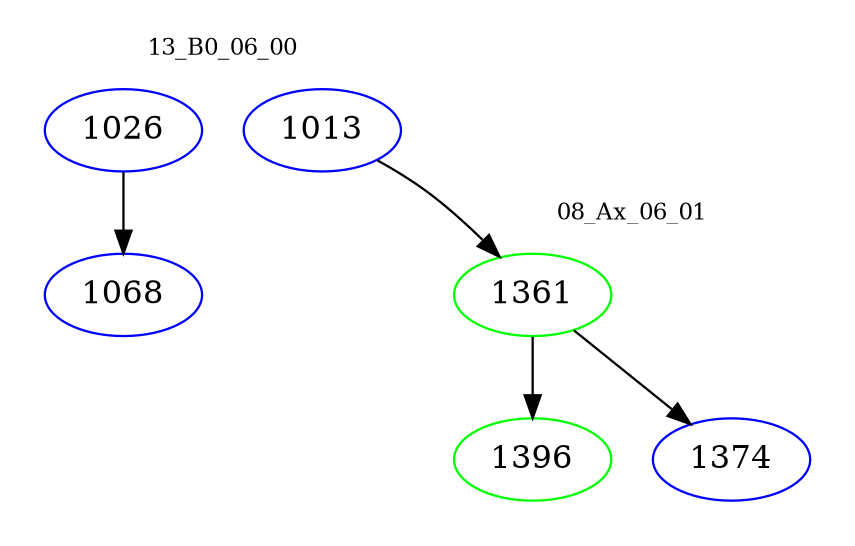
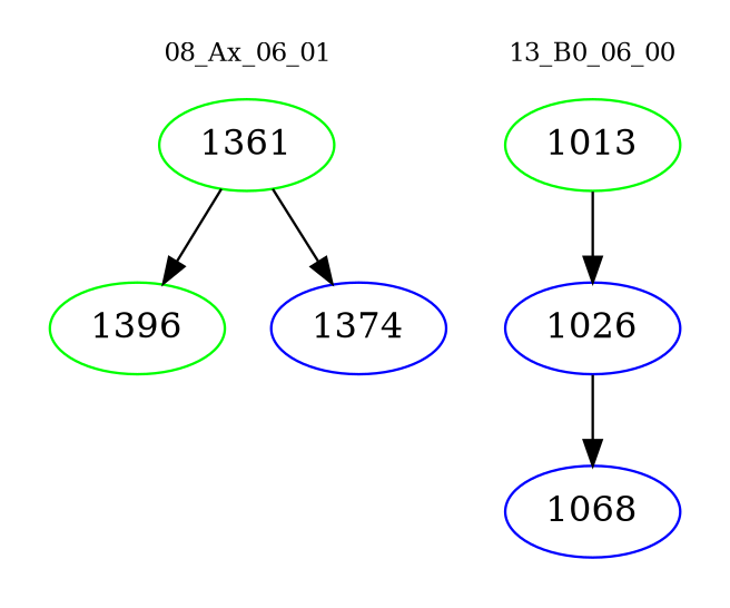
  digraph {
    node [color=green]
    edge [color=black]
    n1 [label=1361]
    n2 [label=1396]
    n3 [color=blue label=1374]
-   n4 [color=blue label=1013]
+   n4 [label=1013]
    n5 [color=blue label=1026]
    n6 [color=blue label=1068]
    subgraph cluster_1 {
      color=white
      fontsize=10
      label="08_Ax_06_01"
      n1
      n2
      n3
    }
    subgraph cluster_2 {
      color=white
      fontsize=10
      label="13_B0_06_00"
      n4
      n5
      n6
    }
    n1 -> n2
    n1 -> n3
-   n4 -> n1
+   n4 -> n5
    n5 -> n6
  }
